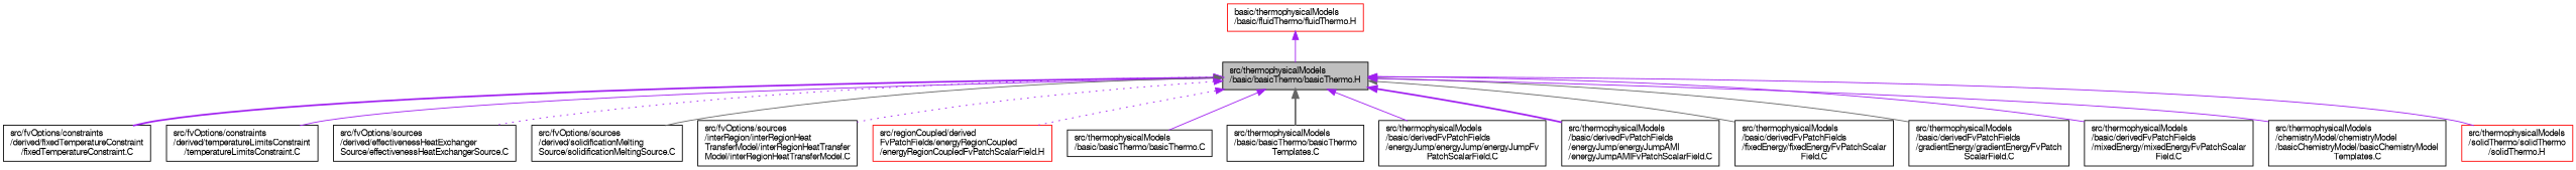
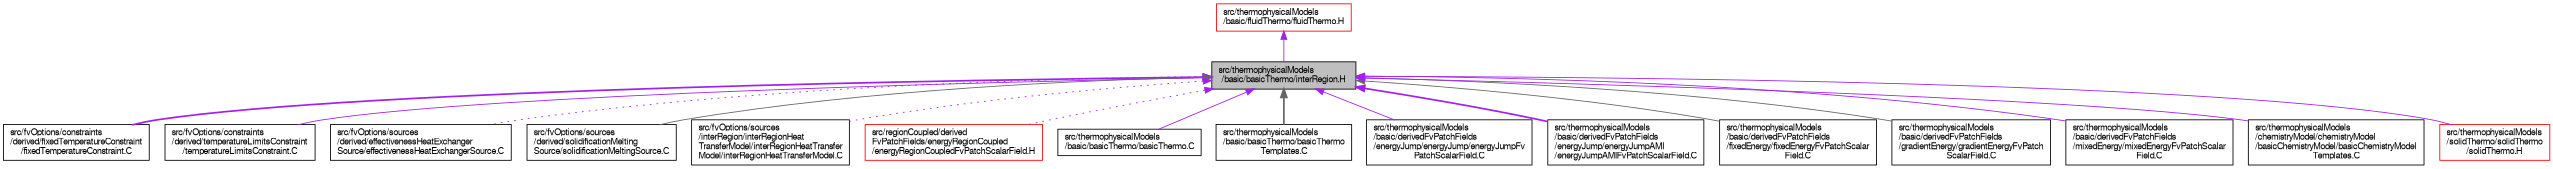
  digraph {
    node [color=black fontname=FreeSans fontsize=10 shape=record]
    edge [color=purple dir=back fontname=FreeSans fontsize=10 labelfontname=FreeSans labelfontsize=10 style=solid]
-   n1 [fillcolor=grey75 fontcolor=black height=0.2 label="src/thermophysicalModels\l/basic/basicThermo/basicThermo.H" style=filled width=0.4]
+   n1 [fillcolor=grey75 fontcolor=black height=0.2 label="src/thermophysicalModels\l/basic/basicThermo/interRegion.H" style=filled width=0.4]
    n2 [height=0.2 label="src/fvOptions/constraints\l/derived/fixedTemperatureConstraint\l/fixedTemperatureConstraint.C" width=0.4]
    n3 [height=0.2 label="src/fvOptions/constraints\l/derived/temperatureLimitsConstraint\l/temperatureLimitsConstraint.C" width=0.4]
    n4 [height=0.2 label="src/fvOptions/sources\l/derived/effectivenessHeatExchanger\lSource/effectivenessHeatExchangerSource.C" width=0.4]
    n5 [height=0.2 label="src/fvOptions/sources\l/derived/solidificationMelting\lSource/solidificationMeltingSource.C" width=0.4]
    n6 [height=0.2 label="src/fvOptions/sources\l/interRegion/interRegionHeat\lTransferModel/interRegionHeatTransfer\lModel/interRegionHeatTransferModel.C" width=0.4]
    n7 [color=red height=0.2 label="src/regionCoupled/derived\lFvPatchFields/energyRegionCoupled\l/energyRegionCoupledFvPatchScalarField.H" width=0.4]
    n8 [height=0.2 label="src/thermophysicalModels\l/basic/basicThermo/basicThermo.C" width=0.4]
    n9 [height=0.2 label="src/thermophysicalModels\l/basic/basicThermo/basicThermo\lTemplates.C" width=0.4]
    n10 [height=0.2 label="src/thermophysicalModels\l/basic/derivedFvPatchFields\l/energyJump/energyJump/energyJumpFv\lPatchScalarField.C" width=0.4]
    n11 [height=0.2 label="src/thermophysicalModels\l/basic/derivedFvPatchFields\l/energyJump/energyJumpAMI\l/energyJumpAMIFvPatchScalarField.C" width=0.4]
    n12 [height=0.2 label="src/thermophysicalModels\l/basic/derivedFvPatchFields\l/fixedEnergy/fixedEnergyFvPatchScalar\lField.C" width=0.4]
    n13 [height=0.2 label="src/thermophysicalModels\l/basic/derivedFvPatchFields\l/gradientEnergy/gradientEnergyFvPatch\lScalarField.C" width=0.4]
    n14 [height=0.2 label="src/thermophysicalModels\l/basic/derivedFvPatchFields\l/mixedEnergy/mixedEnergyFvPatchScalar\lField.C" width=0.4]
    n15 [height=0.2 label="src/thermophysicalModels\l/chemistryModel/chemistryModel\l/basicChemistryModel/basicChemistryModel\lTemplates.C" width=0.4]
    n16 [color=red height=0.2 label="src/thermophysicalModels\l/solidThermo/solidThermo\l/solidThermo.H" width=0.4]
-   n17 [color=red height=0.2 label="basic/thermophysicalModels\l/basic/fluidThermo/fluidThermo.H" width=0.4]
+   n17 [color=red height=0.2 label="src/thermophysicalModels\l/basic/fluidThermo/fluidThermo.H" width=0.4]
    n1 -> n2 [style=bold]
    n1 -> n3
    n1 -> n4 [style=dotted]
    n1 -> n5 [color=gray40]
    n1 -> n6 [style=dotted]
    n1 -> n7 [style=dotted]
    n1 -> n8
    n1 -> n9 [color=gray40 style=bold]
    n1 -> n10
    n1 -> n11 [style=bold]
    n1 -> n12 [color=gray40]
    n1 -> n13 [color=gray40]
    n1 -> n14
    n1 -> n15
    n1 -> n16
    n17 -> n1
  }
